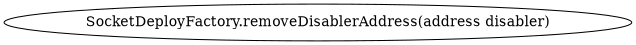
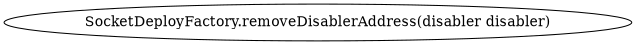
  digraph {
-   "SocketDeployFactory.removeDisablerAddress(address disabler)" [height=0.5 width=7.2037]
+   "SocketDeployFactory.removeDisablerAddress(address disabler)" [height=0.5 width=7.2037 label="SocketDeployFactory.removeDisablerAddress(disabler disabler)"]
  }
